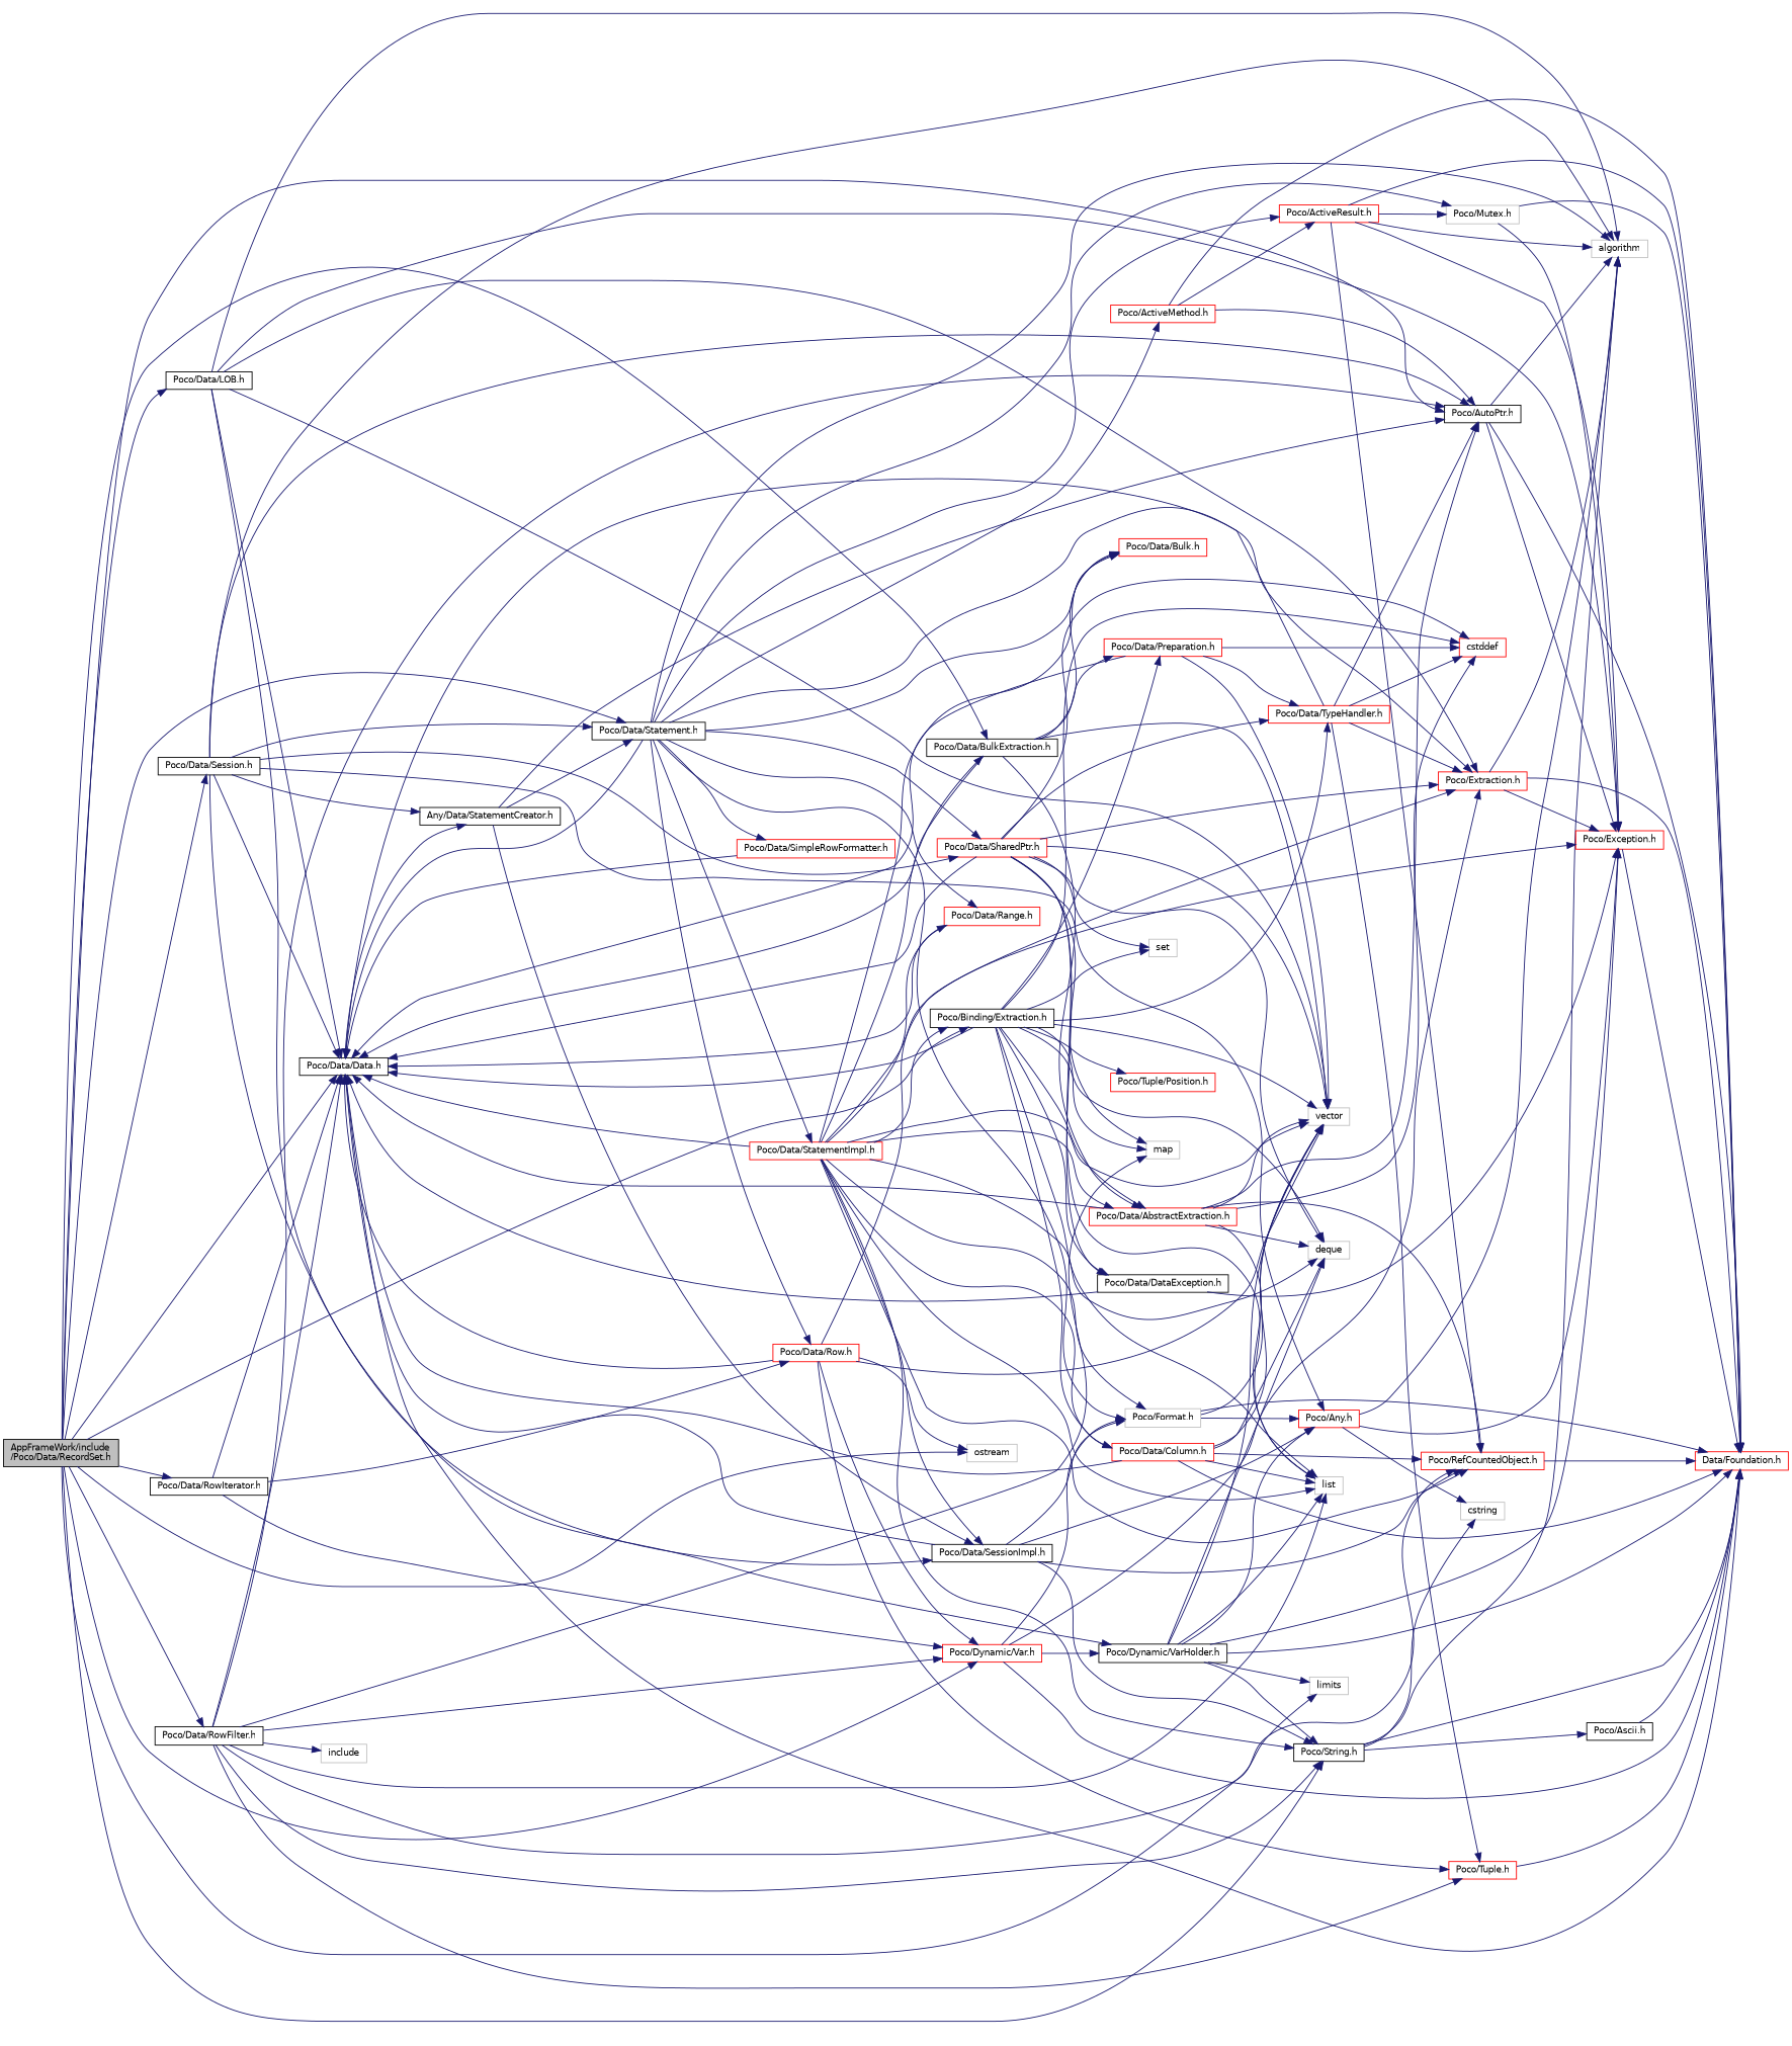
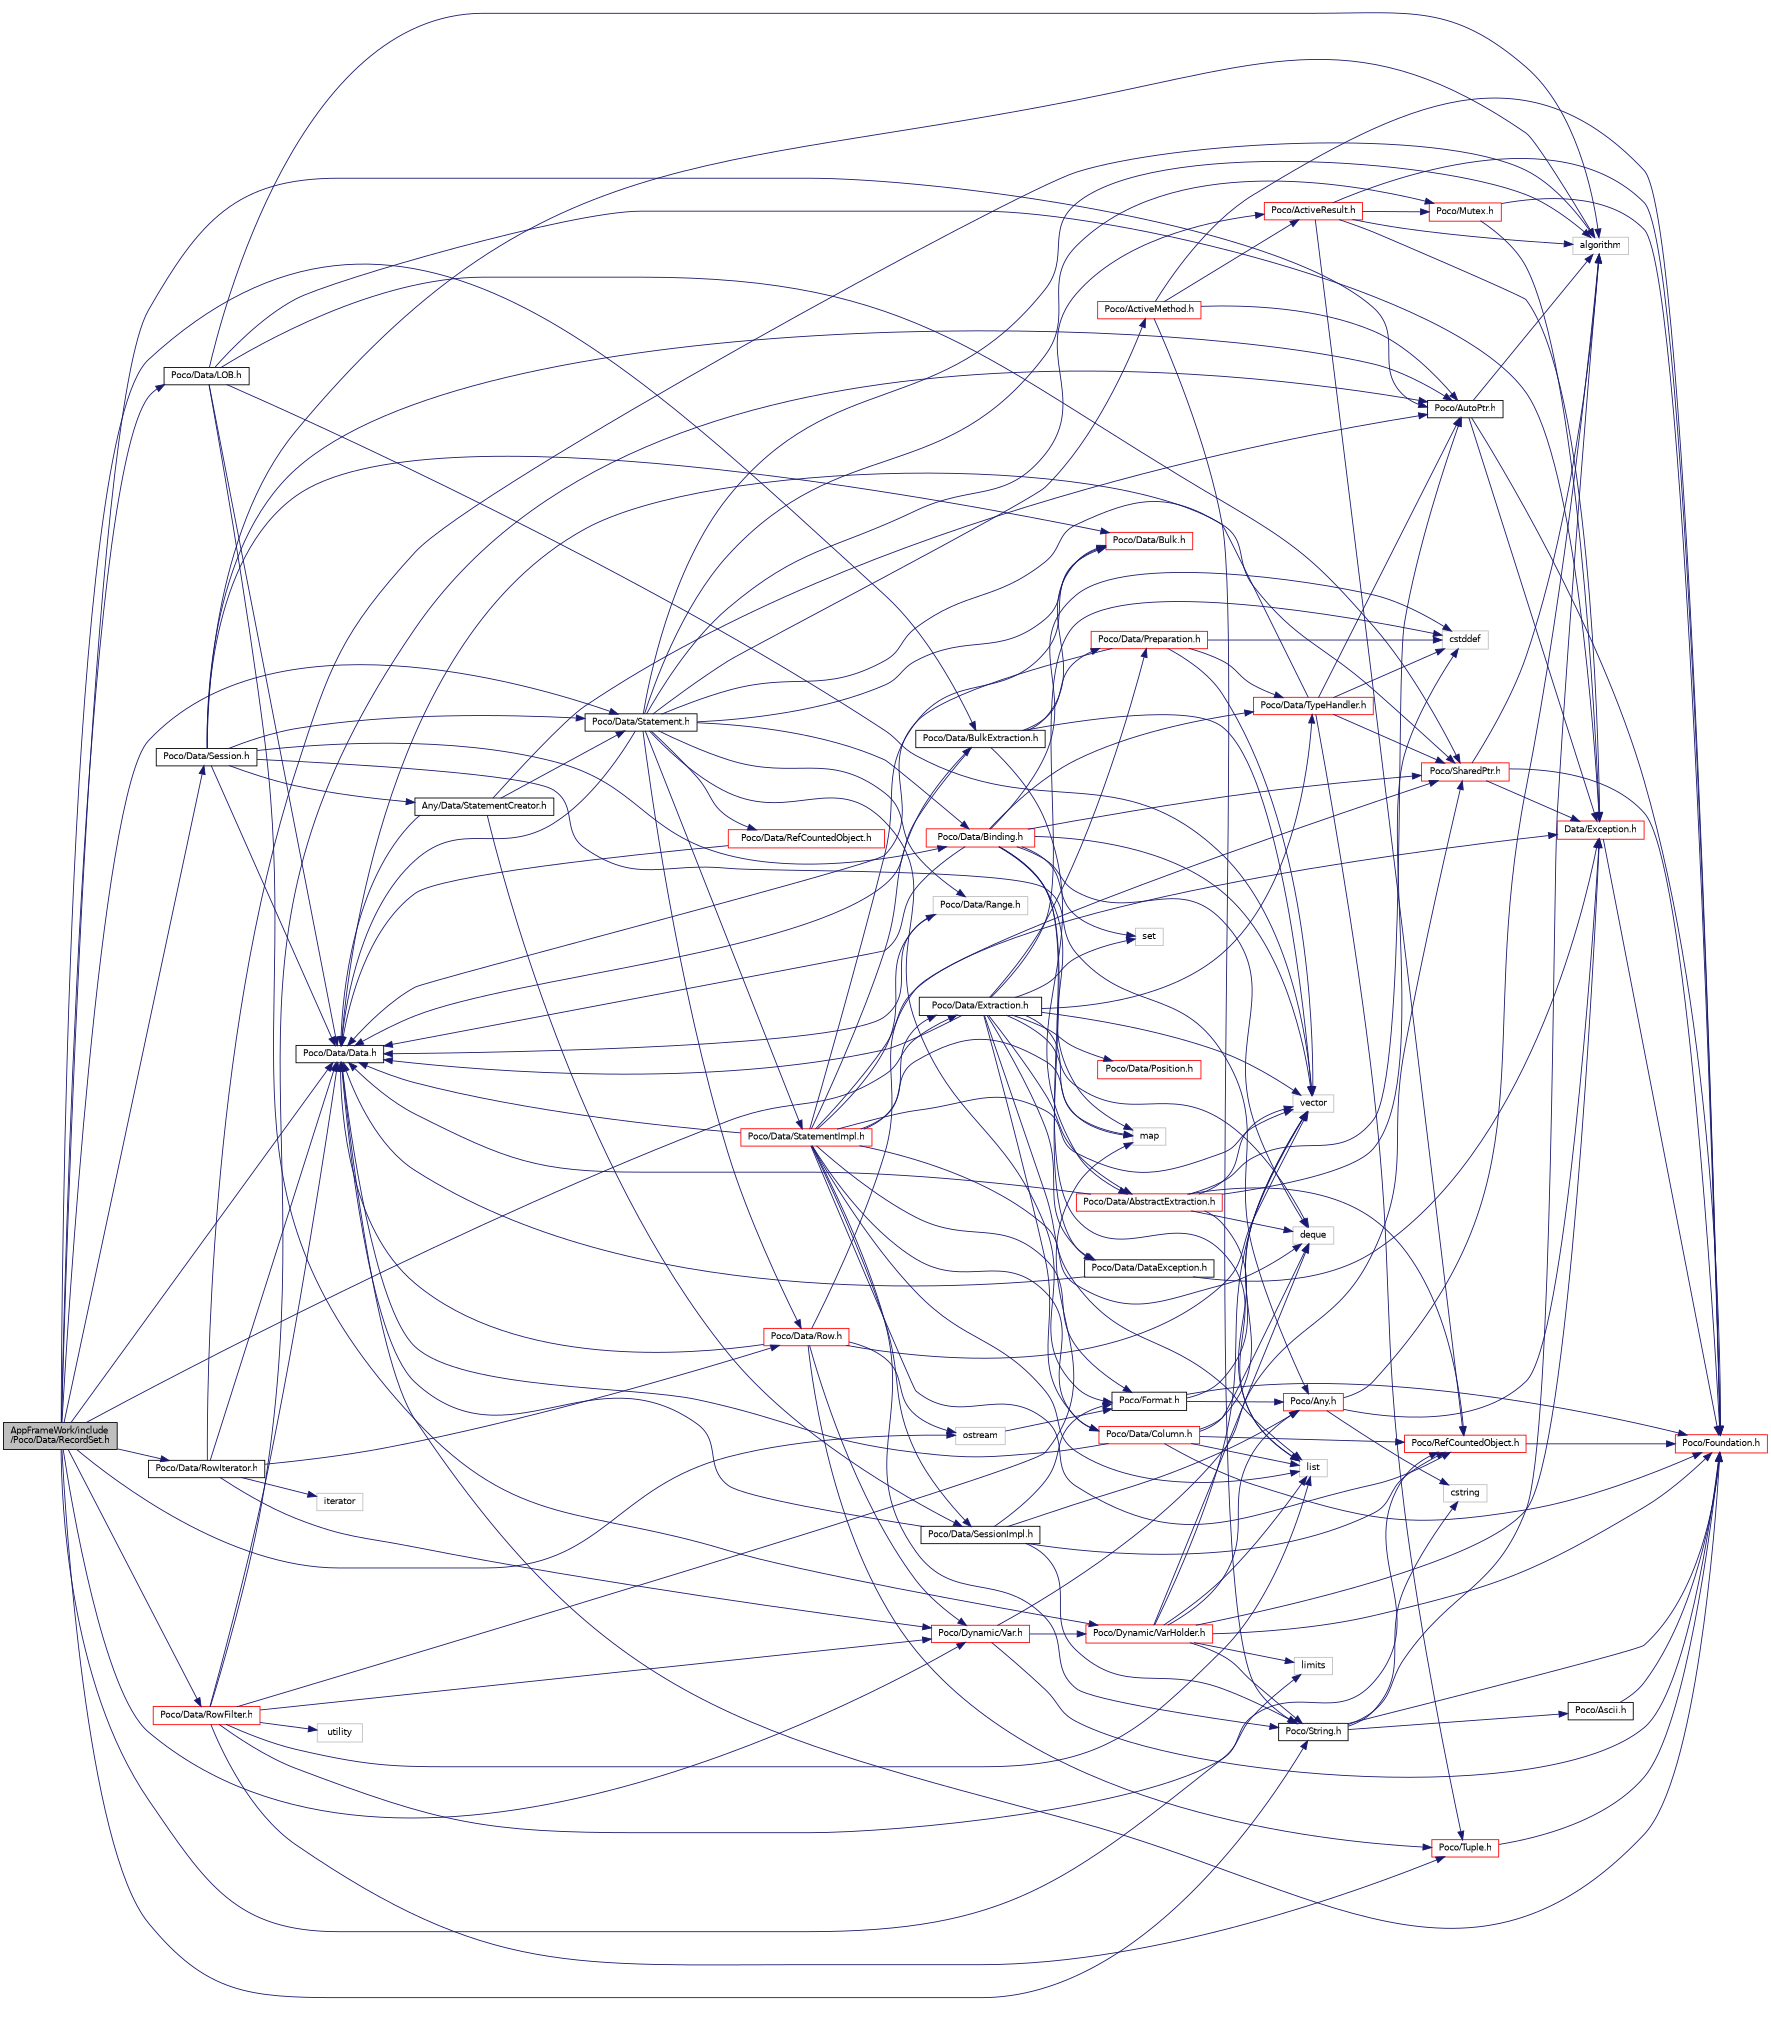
  digraph {
    rankdir=LR
    node [color=red fillcolor=white fontname=Helvetica fontsize=10 shape=record style=filled]
    edge [color=midnightblue fontname=Helvetica fontsize=10 labelfontname=Helvetica labelfontsize=10 style=solid]
    n1 [color=black fillcolor=grey75 fontcolor=black height=0.2 label="AppFrameWork/include\l/Poco/Data/RecordSet.h" width=0.4]
    n2 [color=black height=0.2 label="Poco/Data/Data.h" width=0.4]
    n3 [color=black height=0.2 label="Poco/Data/Session.h" width=0.4]
    n4 [color=black height=0.2 label="Poco/String.h" width=0.4]
    n5 [color=black height=0.2 label="Poco/Data/Statement.h" width=0.4]
    n6 [color=black height=0.2 label="Poco/AutoPtr.h" width=0.4]
-   n7 [color=black height=0.2 label="Poco/Binding/Extraction.h" width=0.4]
+   n7 [color=black height=0.2 label="Poco/Data/Extraction.h" width=0.4]
    n8 [color=black height=0.2 label="Poco/Data/BulkExtraction.h" width=0.4]
    n9 [height=0.2 label="Poco/Dynamic/Var.h" width=0.4]
    n10 [color=grey75 height=0.2 label=limits width=0.4]
    n11 [color=grey75 height=0.2 label=ostream width=0.4]
    n12 [color=black height=0.2 label="Poco/Data/RowIterator.h" width=0.4]
-   n13 [color=black height=0.2 label="Poco/Data/RowFilter.h" width=0.4]
+   n13 [height=0.2 label="Poco/Data/RowFilter.h" width=0.4]
    n14 [color=black height=0.2 label="Poco/Data/LOB.h" width=0.4]
-   n15 [height=0.2 label="Data/Foundation.h" width=0.4]
+   n15 [height=0.2 label="Poco/Foundation.h" width=0.4]
    n16 [color=black height=0.2 label="Poco/Data/SessionImpl.h" width=0.4]
    n17 [color=grey75 height=0.2 label=algorithm width=0.4]
    n18 [height=0.2 label="Poco/Any.h" width=0.4]
-   n19 [height=0.2 label="Poco/Data/SharedPtr.h" width=0.4]
+   n19 [height=0.2 label="Poco/Data/Binding.h" width=0.4]
    n20 [color=black height=0.2 label="Any/Data/StatementCreator.h" width=0.4]
    n21 [color=black height=0.2 label="Poco/Ascii.h" width=0.4]
    n22 [color=grey75 height=0.2 label=cstring width=0.4]
-   n23 [height=0.2 label="Poco/Exception.h" width=0.4]
-   n24 [color=grey75 height=0.2 label="Poco/Format.h" width=0.4]
+   n23 [height=0.2 label="Data/Exception.h" width=0.4]
+   n24 [color=black height=0.2 label="Poco/Format.h" width=0.4]
    n25 [height=0.2 label="Poco/Data/StatementImpl.h" width=0.4]
-   n26 [height=0.2 label="Poco/Data/Range.h" width=0.4]
+   n26 [color=grey75 height=0.2 label="Poco/Data/Range.h" width=0.4]
    n27 [height=0.2 label="Poco/Data/Bulk.h" width=0.4]
-   n28 [height=0.2 label="Poco/Extraction.h" width=0.4]
+   n28 [height=0.2 label="Poco/SharedPtr.h" width=0.4]
    n29 [height=0.2 label="Poco/Data/Row.h" width=0.4]
-   n30 [height=0.2 label="Poco/Data/SimpleRowFormatter.h" width=0.4]
-   n31 [color=grey75 height=0.2 label="Poco/Mutex.h" width=0.4]
+   n30 [height=0.2 label="Poco/Data/RefCountedObject.h" width=0.4]
+   n31 [height=0.2 label="Poco/Mutex.h" width=0.4]
    n32 [height=0.2 label="Poco/ActiveMethod.h" width=0.4]
    n33 [height=0.2 label="Poco/ActiveResult.h" width=0.4]
    n34 [color=grey75 height=0.2 label=vector width=0.4]
    n35 [height=0.2 label="Poco/Data/AbstractExtraction.h" width=0.4]
    n36 [color=grey75 height=0.2 label=deque width=0.4]
    n37 [color=grey75 height=0.2 label=list width=0.4]
    n38 [height=0.2 label="Poco/Data/Column.h" width=0.4]
-   n39 [height=0.2 label=cstddef width=0.4]
+   n39 [color=grey75 height=0.2 label=cstddef width=0.4]
    n40 [height=0.2 label="Poco/Data/Preparation.h" width=0.4]
    n41 [height=0.2 label="Poco/Data/TypeHandler.h" width=0.4]
-   n42 [height=0.2 label="Poco/Tuple/Position.h" width=0.4]
+   n42 [height=0.2 label="Poco/Data/Position.h" width=0.4]
    n43 [color=black height=0.2 label="Poco/Data/DataException.h" width=0.4]
    n44 [color=grey75 height=0.2 label=set width=0.4]
    n45 [color=grey75 height=0.2 label=map width=0.4]
-   n46 [color=black height=0.2 label="Poco/Dynamic/VarHolder.h" width=0.4]
+   n46 [height=0.2 label="Poco/Dynamic/VarHolder.h" width=0.4]
+   n47 [color=grey75 height=0.2 label=iterator width=0.4]
    n48 [height=0.2 label="Poco/RefCountedObject.h" width=0.4]
    n49 [height=0.2 label="Poco/Tuple.h" width=0.4]
-   n50 [color=grey75 height=0.2 label=include width=0.4]
+   n50 [color=grey75 height=0.2 label=utility width=0.4]
    n1 -> n2
    n1 -> n3
    n1 -> n4
    n1 -> n5
    n1 -> n6
    n1 -> n7
    n1 -> n8
    n1 -> n9
    n1 -> n10
    n1 -> n11
    n1 -> n12
    n1 -> n13
    n1 -> n14
    n2 -> n15
    n3 -> n2
    n3 -> n5
    n3 -> n6
-   n3 -> n16
+   n3 -> n27
    n3 -> n17
    n3 -> n18
    n3 -> n19
    n3 -> n20
    n4 -> n15
    n4 -> n17
    n4 -> n21
    n4 -> n22
    n5 -> n2
    n5 -> n17
    n5 -> n19
    n5 -> n24
    n5 -> n25
    n5 -> n26
    n5 -> n27
    n5 -> n28
    n5 -> n29
    n5 -> n30
    n5 -> n31
    n5 -> n32
    n5 -> n33
    n6 -> n15
    n6 -> n17
    n6 -> n23
    n7 -> n2
    n7 -> n34
    n7 -> n35
    n7 -> n36
    n7 -> n37
    n7 -> n38
    n7 -> n39
    n7 -> n40
    n7 -> n41
    n7 -> n42
    n7 -> n43
    n7 -> n44
    n7 -> n45
    n8 -> n2
    n8 -> n27
    n8 -> n34
    n8 -> n35
    n8 -> n40
    n9 -> n15
-   n9 -> n24
+   n11 -> n24
    n9 -> n28
    n9 -> n46
    n12 -> n2
    n12 -> n9
+   n12 -> n17
    n12 -> n29
+   n12 -> n47
    n13 -> n2
-   n13 -> n4
+   n32 -> n4
    n13 -> n6
    n13 -> n9
    n13 -> n37
    n13 -> n45
    n13 -> n48
    n13 -> n49
    n13 -> n50
    n14 -> n2
    n14 -> n17
    n14 -> n23
    n14 -> n28
    n14 -> n34
    n14 -> n46
    n16 -> n2
    n16 -> n4
    n16 -> n18
    n16 -> n24
    n16 -> n48
    n18 -> n17
    n18 -> n22
    n18 -> n23
    n19 -> n2
    n19 -> n28
    n19 -> n34
    n19 -> n36
    n19 -> n37
    n19 -> n39
    n19 -> n41
    n19 -> n43
    n19 -> n44
    n19 -> n45
-   n2 -> n20
+   n20 -> n2
    n20 -> n5
    n20 -> n6
    n20 -> n16
    n21 -> n15
    n23 -> n15
    n24 -> n15
    n24 -> n18
    n24 -> n34
    n25 -> n2
    n25 -> n4
    n25 -> n7
    n25 -> n8
    n25 -> n16
    n25 -> n23
    n25 -> n24
    n25 -> n26
    n25 -> n27
    n25 -> n34
-   n25 -> n35
+   n25 -> n45
    n25 -> n36
    n25 -> n37
    n25 -> n38
    n25 -> n48
    n26 -> n2
    n28 -> n15
    n28 -> n17
    n28 -> n23
    n29 -> n2
    n29 -> n9
    n29 -> n11
    n29 -> n28
    n29 -> n34
    n29 -> n49
    n30 -> n2
    n31 -> n15
    n31 -> n23
    n32 -> n6
    n32 -> n15
    n32 -> n33
    n33 -> n15
    n33 -> n17
    n33 -> n23
    n33 -> n31
    n33 -> n48
    n35 -> n2
    n35 -> n6
    n35 -> n34
    n35 -> n36
    n35 -> n37
    n35 -> n39
    n35 -> n48
    n38 -> n2
    n38 -> n15
    n38 -> n34
    n38 -> n36
    n38 -> n37
    n38 -> n48
    n40 -> n2
    n40 -> n34
    n40 -> n39
    n40 -> n41
    n41 -> n2
    n41 -> n6
    n41 -> n28
    n41 -> n39
    n41 -> n49
    n43 -> n2
    n43 -> n23
    n46 -> n4
    n46 -> n10
    n46 -> n15
    n46 -> n18
    n46 -> n23
    n46 -> n34
    n46 -> n36
    n46 -> n37
    n48 -> n15
    n49 -> n15
  }
